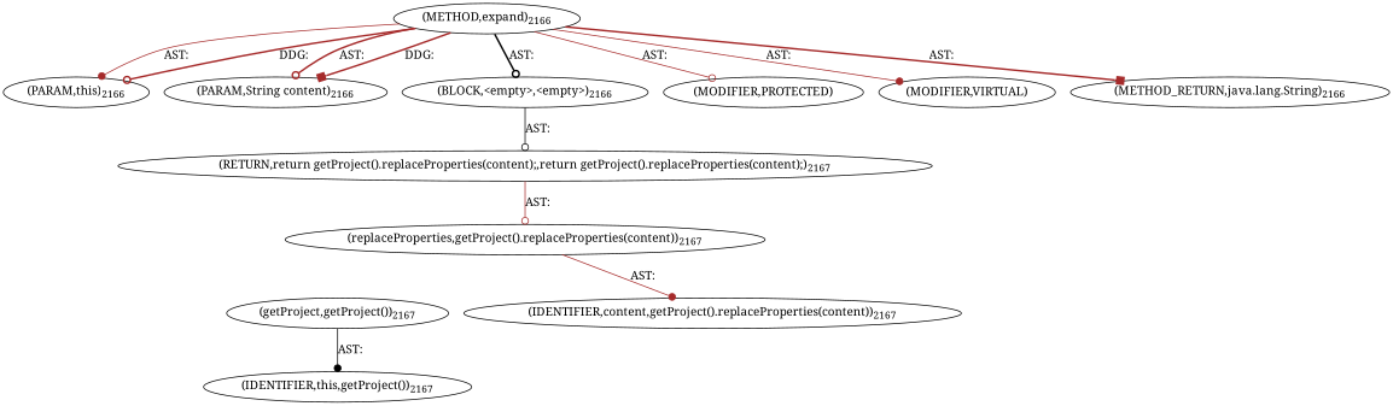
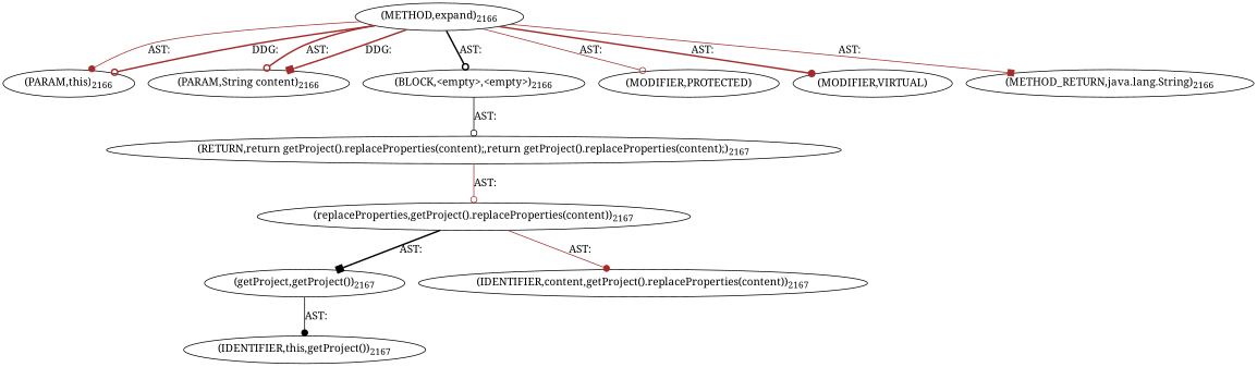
  digraph {
    fontname="Noto Serif"
    node [fontname="Noto Serif"]
    edge [arrowhead=odot color=brown fontname="Noto Serif" style=solid]
    n1 [label=<(METHOD,expand)<SUB>2166</SUB>>]
    n2 [label=<(PARAM,this)<SUB>2166</SUB>>]
    n3 [label=<(PARAM,String content)<SUB>2166</SUB>>]
    n4 [label=<(BLOCK,&lt;empty&gt;,&lt;empty&gt;)<SUB>2166</SUB>>]
    n5 [label=<(MODIFIER,PROTECTED)>]
    n6 [label=<(MODIFIER,VIRTUAL)>]
    n7 [label=<(METHOD_RETURN,java.lang.String)<SUB>2166</SUB>>]
    n8 [label=<(RETURN,return getProject().replaceProperties(content);,return getProject().replaceProperties(content);)<SUB>2167</SUB>>]
    n9 [label=<(replaceProperties,getProject().replaceProperties(content))<SUB>2167</SUB>>]
    n10 [label=<(getProject,getProject())<SUB>2167</SUB>>]
    n11 [label=<(IDENTIFIER,content,getProject().replaceProperties(content))<SUB>2167</SUB>>]
    n12 [label=<(IDENTIFIER,this,getProject())<SUB>2167</SUB>>]
    n1 -> n2 [arrowhead=dot label="AST: "]
    n1 -> n2 [label="DDG: " style=bold]
    n1 -> n3 [label="AST: " style=bold]
    n1 -> n3 [arrowhead=box label="DDG: " style=bold]
    n1 -> n4 [color=black label="AST: " style=bold]
    n1 -> n5 [label="AST: "]
-   n1 -> n6 [arrowhead=dot label="AST: "]
-   n1 -> n7 [arrowhead=box label="AST: " style=bold]
+   n1 -> n6 [arrowhead=dot label="AST: " style=bold]
+   n1 -> n7 [arrowhead=box label="AST: "]
    n4 -> n8 [color=black label="AST: "]
    n8 -> n9 [label="AST: "]
+   n9 -> n10 [arrowhead=box color=black label="AST: " style=bold]
    n9 -> n11 [arrowhead=dot label="AST: "]
    n10 -> n12 [arrowhead=dot color=black label="AST: "]
  }
